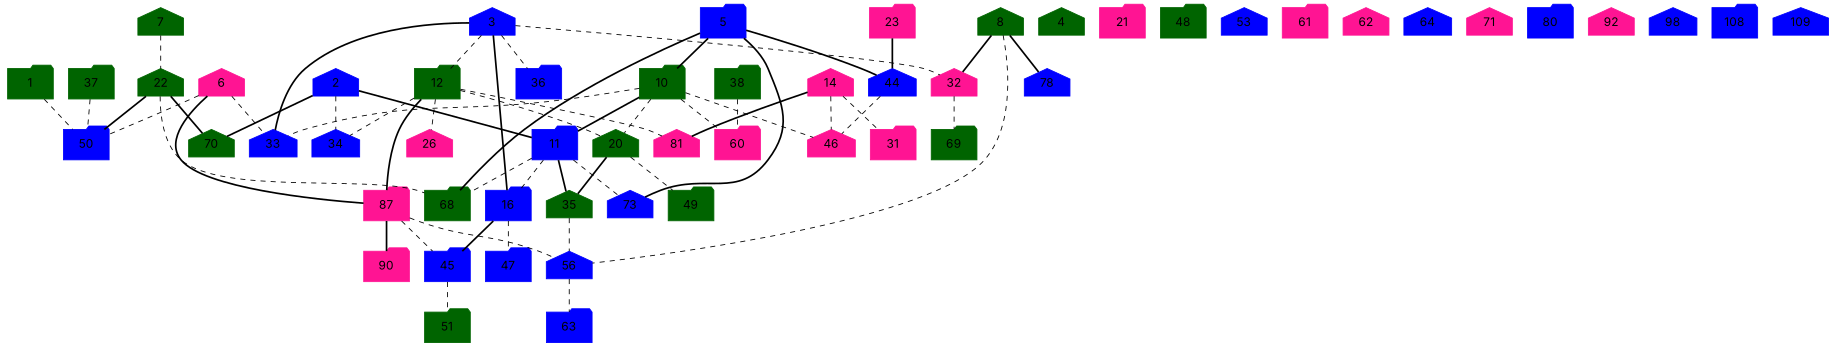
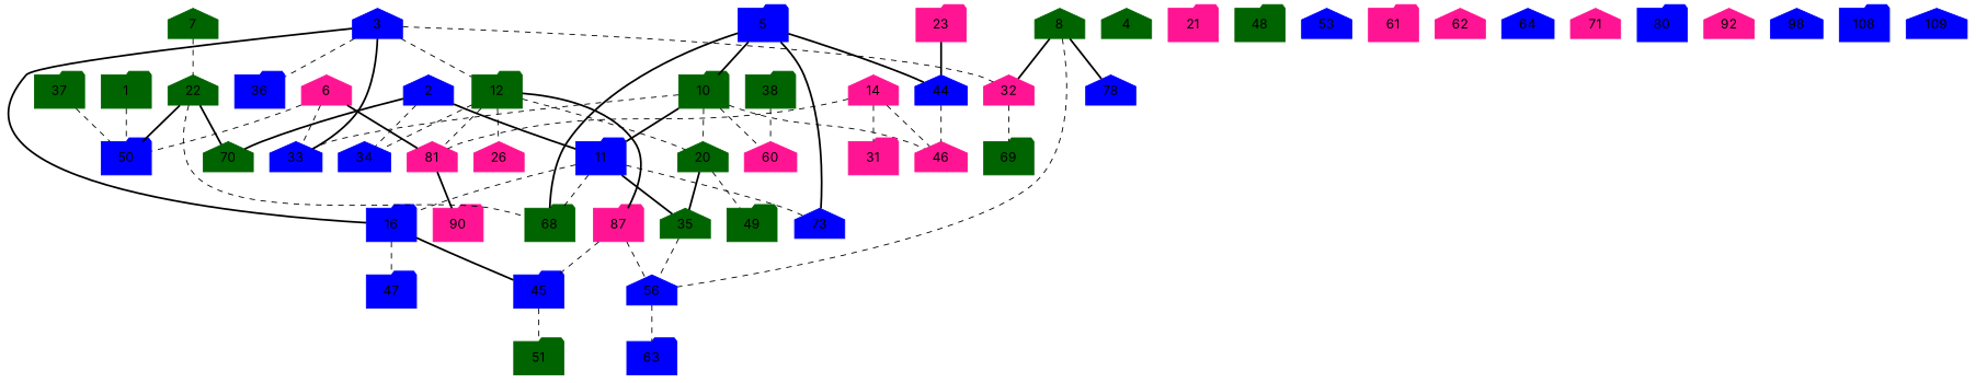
  graph {
    fontname=Inter
    node [color=blue fontname=Inter shape=house style=filled]
    edge [fontname=Inter style=dashed]
    1 [color=darkgreen shape=folder super="+17"]
    50 [shape=folder super="+105+72"]
    2 [super="+18+29+83"]
    11 [shape=folder super="+19+42"]
    34
    70 [color=darkgreen]
    16 [shape=folder super="+59+91+101+25"]
    68 [color=darkgreen shape=folder]
    73
    35 [color=darkgreen super="+40"]
    3 [super="+88+100+13+84+79"]
    12 [color=darkgreen shape=folder super="+15+76"]
    32 [color=deeppink super="+86"]
    33 [super="+43"]
    36 [shape=folder]
    81 [color=deeppink super="+85"]
    20 [color=darkgreen super="+112+99"]
    26 [color=deeppink]
    n19 [color=deeppink label=87 shape=folder super="+28"]
    45 [shape=folder super="+67"]
    47 [shape=folder super="+77"]
    69 [color=darkgreen shape=folder]
    4 [color=darkgreen super="+111"]
    5 [shape=folder super="+52+107+74"]
    10 [color=darkgreen shape=folder super="+54+24"]
    44 [super="+82"]
    46 [color=deeppink]
-   60 [color=deeppink shape=folder super="+87"]
+   60 [color=deeppink super="+87"]
    6 [color=deeppink super="+93+97"]
    22 [color=darkgreen super="+94+103"]
    7 [color=darkgreen]
    8 [color=darkgreen super="+9"]
    56 [super="+66"]
    78
    63 [shape=folder]
    49 [color=darkgreen shape=folder]
    n37 [color=deeppink label=90 shape=folder super="+39"]
    14 [color=deeppink super="+110"]
    31 [color=deeppink shape=folder]
    51 [color=darkgreen shape=folder]
    21 [color=deeppink shape=folder]
    23 [color=deeppink shape=folder super="+55"]
    37 [color=darkgreen shape=folder]
    38 [color=darkgreen shape=folder]
    48 [color=darkgreen shape=folder super="+65"]
    53
    61 [color=deeppink shape=folder]
    62 [color=deeppink]
    64
    71 [color=deeppink]
    80 [shape=folder]
    92 [color=deeppink]
    98
    108 [shape=folder]
    109
    1 -- 50
    2 -- 11 [style=bold]
    2 -- 34
    2 -- 70 [style=bold]
    11 -- 16
    11 -- 68
    11 -- 73
    11 -- 35 [style=bold]
    16 -- 45 [style=bold]
    16 -- 47
    35 -- 56
    3 -- 16 [style=bold]
    3 -- 12
    3 -- 32
    3 -- 33 [style=bold]
    3 -- 36
    12 -- 34
    12 -- 81
    12 -- 20
    12 -- 26
    12 -- n19 [style=bold]
    32 -- 69
    20 -- 35 [style=bold]
    20 -- 49
    n19 -- 45
    n19 -- 56 [weight=2]
-   n19 -- n37 [style=bold]
+   81 -- n37 [style=bold]
    45 -- 51
    5 -- 68 [style=bold]
    5 -- 73 [style=bold]
    5 -- 10 [style=bold]
    5 -- 44 [style=bold]
    10 -- 11 [style=bold]
    10 -- 33
    10 -- 20
    10 -- 46
    10 -- 60
    44 -- 46
    6 -- 50
    6 -- 33
-   6 -- n19 [style=bold]
+   6 -- 81 [style=bold]
    22 -- 50 [style=bold]
    22 -- 70 [style=bold]
    22 -- 68
    7 -- 22
    8 -- 32 [style=bold]
    8 -- 56
    8 -- 78 [style=bold]
    56 -- 63
-   14 -- 81 [style=bold]
+   14 -- 81
    14 -- 46
    14 -- 31
    23 -- 44 [style=bold]
    37 -- 50
    38 -- 60
  }
